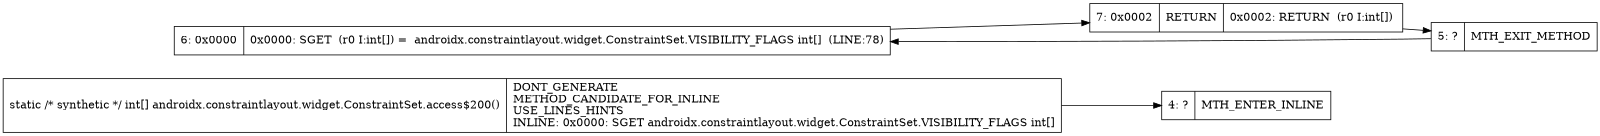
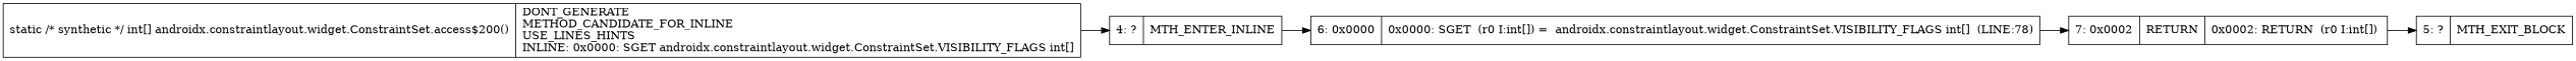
  digraph {
    fontname="DejaVu Serif"
    rankdir=LR
    node [fontname="DejaVu Serif" shape=record]
    edge [fontname="DejaVu Serif"]
    n1 [label="{4\:\ ?|MTH_ENTER_INLINE\l}"]
    n2 [label="{6\:\ 0x0000|0x0000: SGET  (r0 I:int[]) =  androidx.constraintlayout.widget.ConstraintSet.VISIBILITY_FLAGS int[]  (LINE:78)\l}"]
    n3 [label="{7\:\ 0x0002|RETURN\l|0x0002: RETURN  (r0 I:int[]) \l}"]
-   n4 [label="{5\:\ ?|MTH_EXIT_METHOD\l}"]
+   n4 [label="{5\:\ ?|MTH_EXIT_BLOCK\l}"]
    n5 [label="{static \/* synthetic *\/ int[] androidx.constraintlayout.widget.ConstraintSet.access$200()  | DONT_GENERATE\lMETHOD_CANDIDATE_FOR_INLINE\lUSE_LINES_HINTS\lINLINE: 0x0000: SGET   androidx.constraintlayout.widget.ConstraintSet.VISIBILITY_FLAGS int[]\l}"]
-   n4 -> n2
+   n1 -> n2
    n2 -> n3
    n3 -> n4
    n5 -> n1
  }
